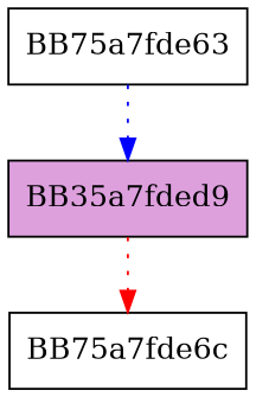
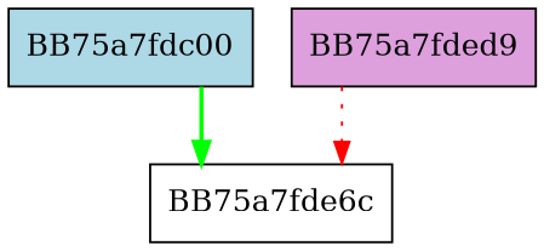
  digraph {
    splines=ortho
    node [fillcolor=white shape=box style=filled]
    edge [style=dotted]
+   BB75a7fdc00 [fillcolor=lightblue]
    BB75a7fde6c
-   BB75a7fded9 [fillcolor=plum label=BB35a7fded9]
-   BB75a7fde63
+   BB75a7fded9 [fillcolor=plum]
+   BB75a7fdc00 -> BB75a7fde6c [color=green style=bold]
    BB75a7fded9 -> BB75a7fde6c [color=red]
-   BB75a7fde63 -> BB75a7fded9 [color=blue]
  }
